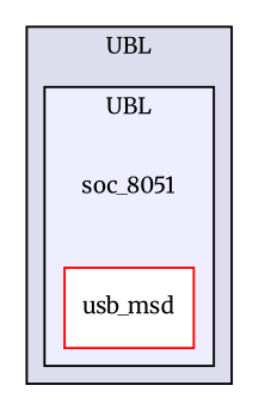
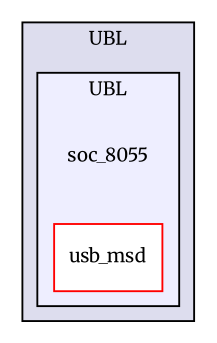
  digraph {
    compound=true
    rankdir=LR
    fontname=Merriweather
    node [fontname=Merriweather fontsize=10]
-   n1 [label=soc_8051 shape=plaintext]
+   n1 [label=soc_8055 shape=plaintext]
    n2 [color=red fillcolor=white label=usb_msd shape=box style=filled]
    subgraph cluster_1 {
      bgcolor="#ddddee"
      fontsize=10
      label=UBL
      pencolor=black
      subgraph cluster_2 {
        bgcolor="#eeeeff"
        fontsize=10
        pencolor=black
        n1
        n2
      }
    }
  }
